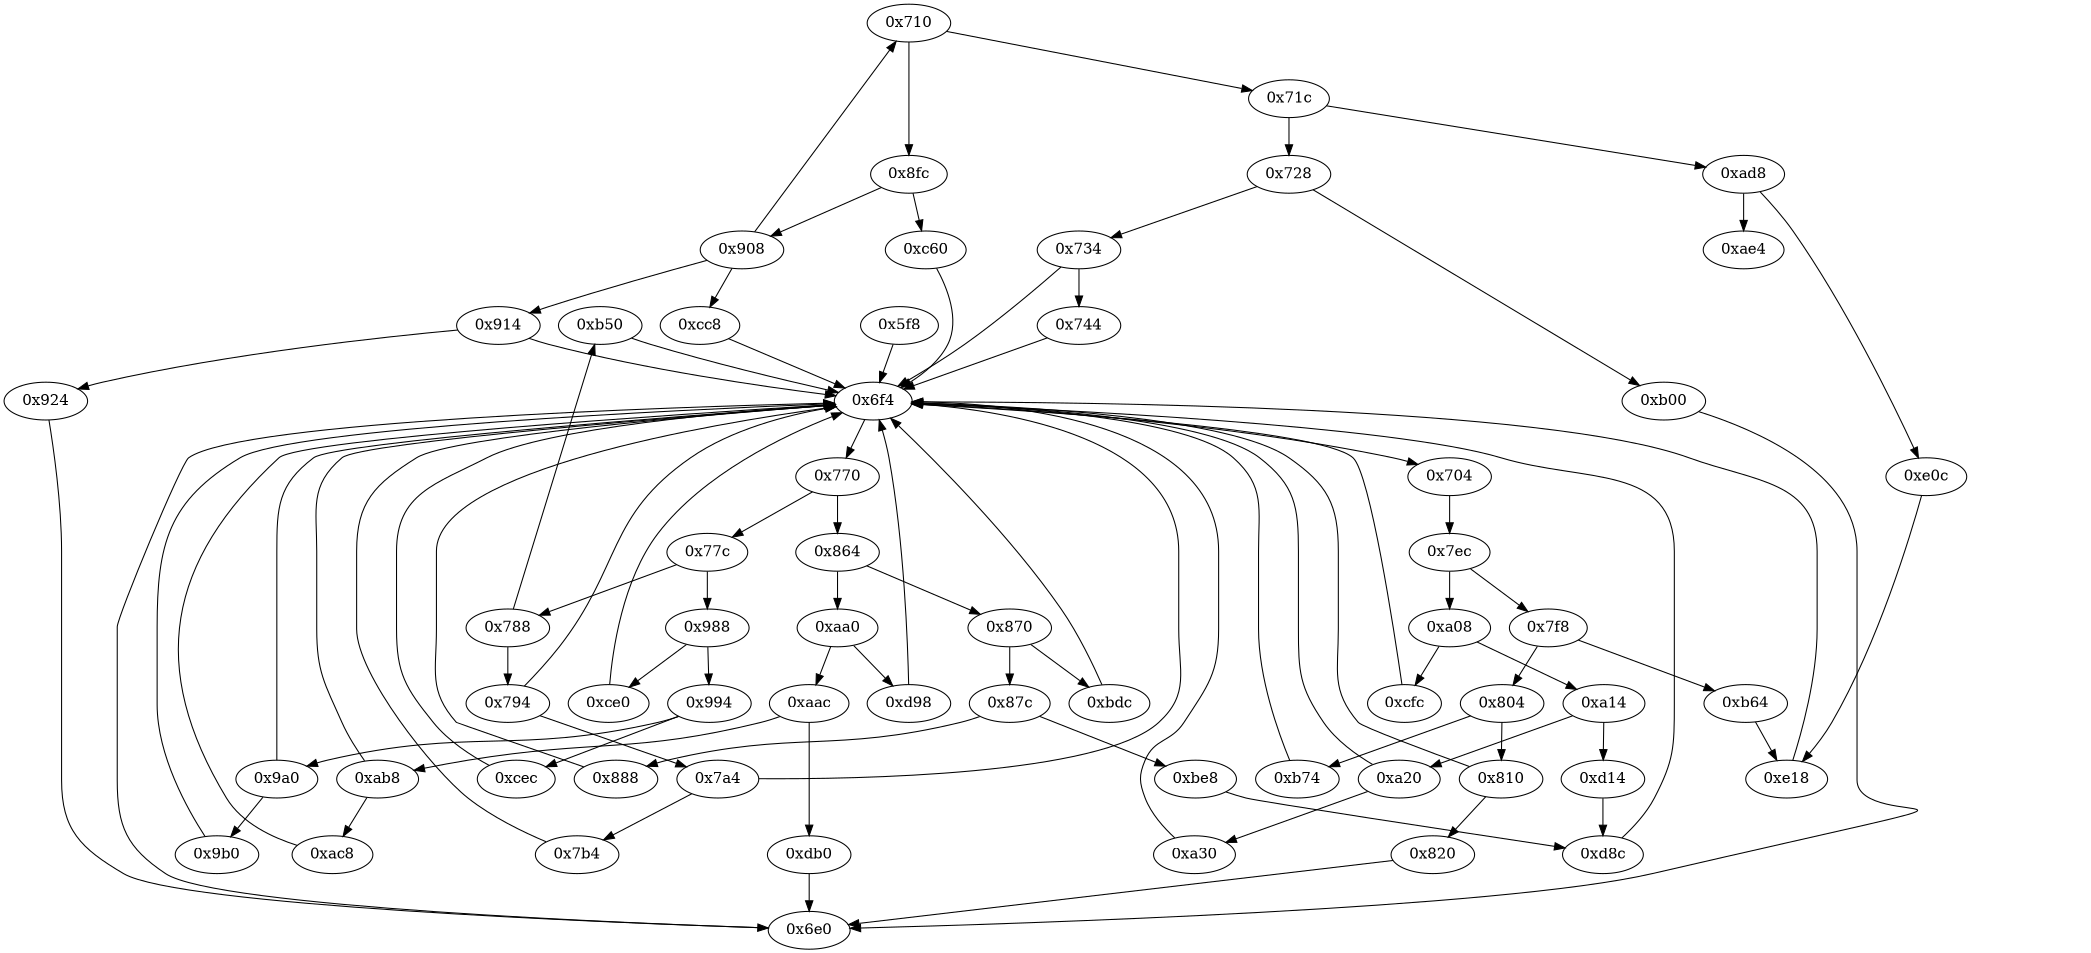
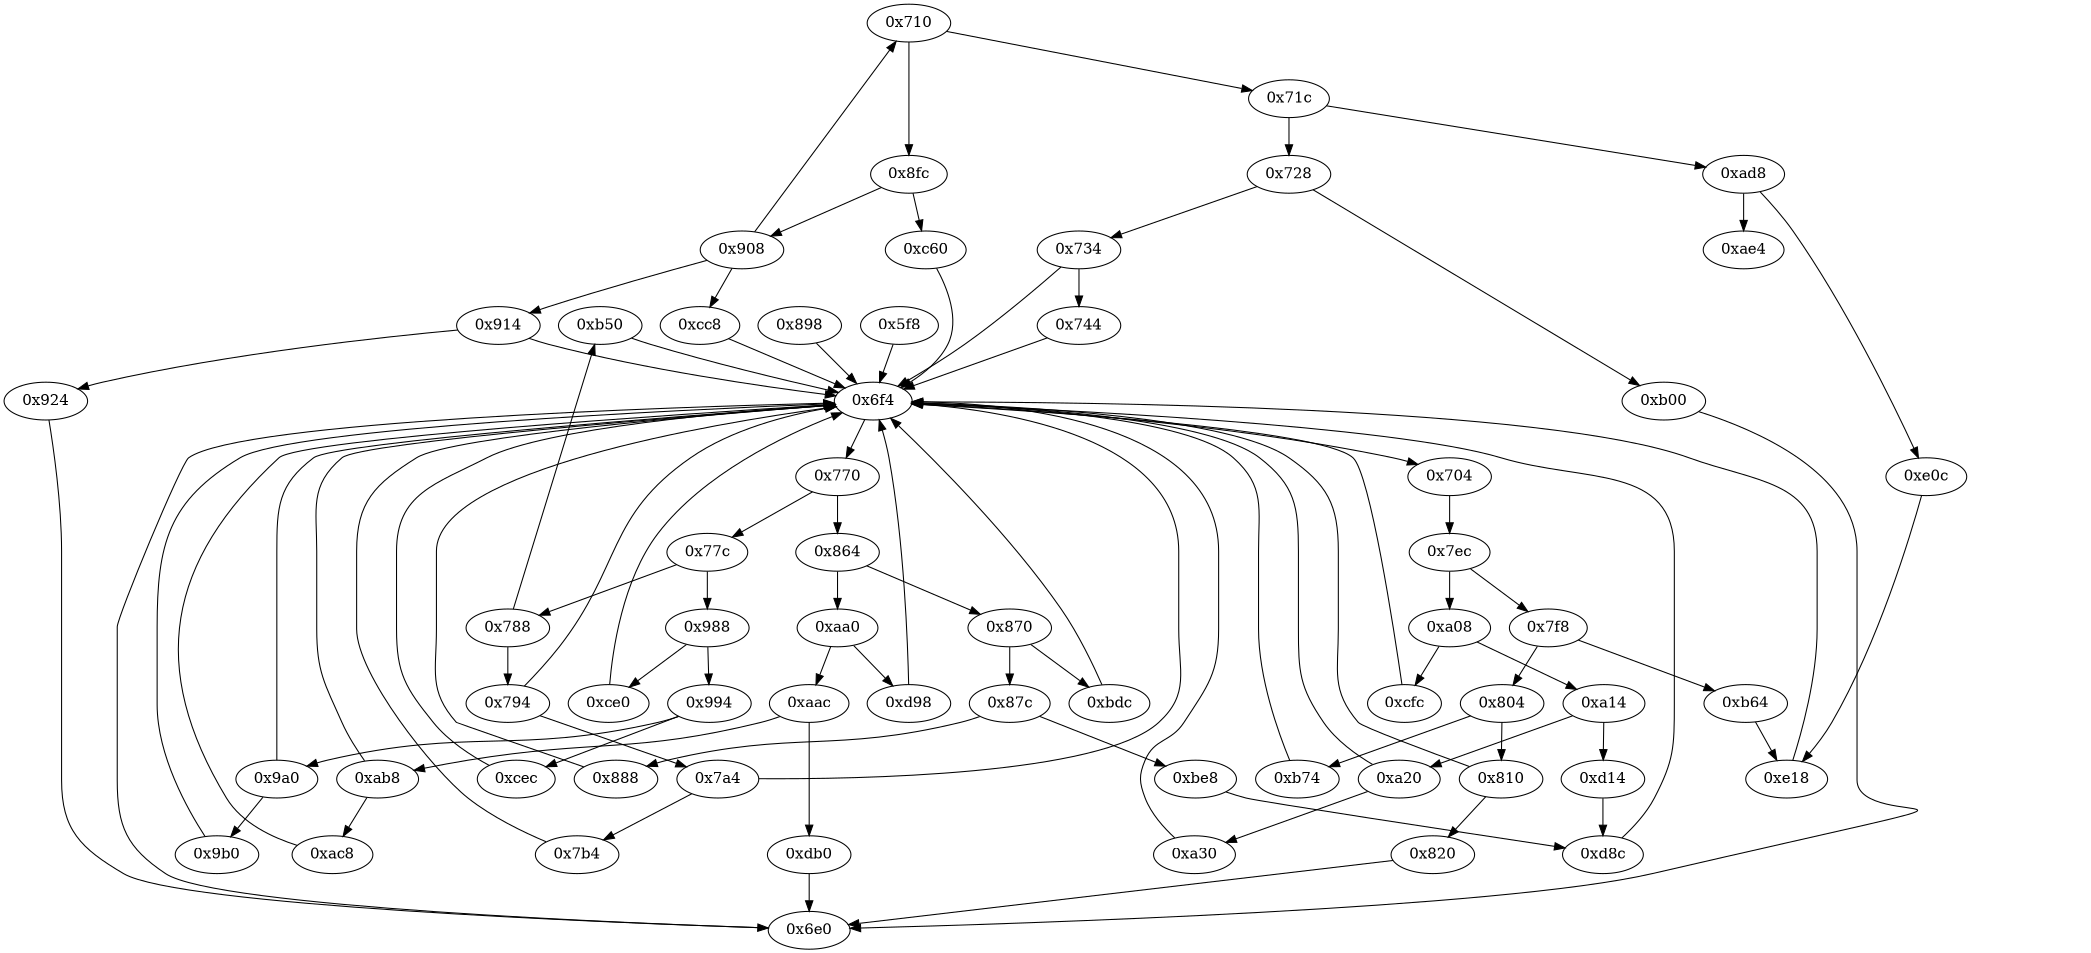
  strict digraph {
    node [opcode="[u'ldr', u'cmp', u'b']"]
    "0xb50" [opcode="[u'ldr', u'ldr', u'bl', u'mov', u'b']"]
    "0x788"
    "0x794" [opcode="[u'ldr', u'cmp', u'mov', u'b']"]
    "0x6f4" [opcode="[u'mov', u'ldr', u'cmp', u'b']"]
    "0x7a4" [opcode="[u'ldr', u'cmp', u'mov', u'b']"]
    "0x770"
    "0x704"
    "0x7b4" [opcode="[u'ldr', u'ldr', u'ldr', u'ldr', u'ldr', u'ldr', u'ldr', u'ldr', u'ldr', u'ldr', u'ldr', u'ldr', u'mov', u'b']"]
    "0xbe8" [opcode="[u'ldr', u'ldr', u'ldr', u'add', u'add', u'sub', u'str', u'ldr', u'ldr', u'ldr', u'add', u'sub', u'sub', u'mul', u'mvn', u'ldr', u'ldr', u'ldr', u'orr', u'cmn', u'mov', u'mov', u'cmp', u'mov', u'mov', u'mov', u'cmn', u'mov', u'mov', u'b']"]
    "0x87c"
    "0x888" [opcode="[u'ldr', u'cmp', u'mov', u'b']"]
    "0xd8c" [opcode="[u'teq', u'mov', u'b']"]
+   "0x898" [opcode="[u'ldr', u'ldr', u'ldr', u'ldr', u'add', u'sub', u'sub', u'mul', u'mvn', u'ldr', u'orr', u'mov', u'cmn', u'mov', u'ldr', u'cmp', u'mov', u'mov', u'mov', u'cmn', u'mov', u'mov', u'teq', u'mov', u'b']"]
    "0x864"
    "0x77c"
    "0x7ec"
    "0xab8" [opcode="[u'ldr', u'cmp', u'mov', u'b']"]
    "0xac8" [opcode="[u'ldr', u'str', u'ldr', u'b']"]
    "0x988"
    "0x994"
    "0xce0" [opcode="[u'ldr', u'mov', u'b']"]
    "0x9a0" [opcode="[u'ldr', u'cmp', u'mov', u'b']"]
    "0xcec" [opcode="[u'ldr', u'ldr', u'ldr', u'b']"]
    "0x9b0" [opcode="[u'ldr', u'mov', u'ldr', u'sub', u'mul', u'mov', u'eor', u'and', u'ldr', u'mov', u'ldr', u'cmp', u'mov', u'teq', u'ldr', u'mov', u'cmp', u'mov', u'mov', u'cmp', u'mov', u'b']"]
    "0xb00" [opcode="[u'ldr', u'ldr', u'bl', u'ldr', u'mov', u'ldr', u'sub', u'mul', u'eor', u'and', u'ldr', u'mov', u'mov', u'ldr', u'ldr', u'cmp', u'mov', u'teq', u'ldr', u'b']"]
    "0x6e0" [opcode="[u'mov', u'cmp', u'mov', u'cmp', u'mov']"]
    "0xaac"
    "0xdb0" [opcode="[u'ldr', u'mov', u'cmp', u'mov', u'mov', u'strb', u'ldr', u'ldr', u'rsb', u'mvn', u'mul', u'eor', u'and', u'ldr', u'mov', u'mov', u'ldr', u'ldr', u'cmp', u'mov', u'teq', u'ldr', u'b']"]
    "0xaa0"
    "0x870"
    "0xd98" [opcode="[u'mov', u'str', u'mov', u'str', u'ldr', u'b']"]
    "0xbdc" [opcode="[u'ldr', u'ldr', u'b']"]
    "0xb64" [opcode="[u'ldrb', u'ldr', u'ldr', u'b']"]
    "0xe18" [opcode="[u'cmp', u'mov', u'b']"]
    "0xd14" [opcode="[u'ldr', u'ldr', u'ldr', u'ldrb', u'ldr', u'cmp', u'mov', u'mov', u'strb', u'ldr', u'ldr', u'ldr', u'sub', u'sub', u'add', u'mul', u'eor', u'and', u'ldr', u'ldr', u'mov', u'mov', u'cmp', u'mov', u'cmp', u'mov', u'mov', u'cmp', u'mov', u'mov']"]
    "0x710"
    "0x8fc"
    "0x71c"
    "0x908"
    "0xc60" [opcode="[u'ldr', u'ldr', u'ldr', u'ldr', u'ldr', u'sub', u'sub', u'add', u'mul', u'mvn', u'ldr', u'orr', u'mov', u'cmn', u'mov', u'ldr', u'cmp', u'mov', u'mov', u'mov', u'cmn', u'mov', u'mov', u'teq', u'mov', u'b']"]
    "0x728"
    "0xad8"
    "0xcc8" [opcode="[u'ldr', u'str', u'ldr', u'str', u'ldr', u'b']"]
    "0x914" [opcode="[u'ldr', u'cmp', u'mov', u'b']"]
    "0x734" [opcode="[u'ldr', u'cmp', u'mov', u'b']"]
    "0xae4" [opcode="[u'ldr', u'cmp', u'mov', u'mov', u'sub', u'pop']"]
    "0xe0c" [opcode="[u'ldrb', u'ldr', u'ldr']"]
    "0x924" [opcode="[u'ldr', u'ldr', u'mov', u'rsb', u'sub', u'str', u'ldr', u'ldr', u'ldr', u'sub', u'sub', u'add', u'mul', u'eor', u'and', u'ldr', u'mov', u'mov', u'ldr', u'ldr', u'cmp', u'mov', u'teq', u'ldr', u'b']"]
    "0x820" [opcode="[u'ldr', u'mov', u'ldr', u'sub', u'mul', u'eor', u'and', u'ldr', u'mov', u'mov', u'ldr', u'ldr', u'cmp', u'mov', u'teq', u'ldr', u'b']"]
    "0x744" [opcode="[u'ldrb', u'ldrb', u'ldr', u'cmp', u'mov', u'mov', u'cmp', u'mov', u'teq', u'mov', u'b']"]
    "0x7f8"
    "0x804"
    "0xb74" [opcode="[u'ldr', u'ldr', u'str', u'ldr', u'ldr', u'ldr', u'sub', u'mov', u'mul', u'mov', u'mvn', u'ldr', u'orr', u'cmp', u'mov', u'cmn', u'mov', u'teq', u'ldr', u'mov', u'cmn', u'mov', u'mov', u'cmp', u'mov', u'b']"]
    "0x810" [opcode="[u'ldr', u'cmp', u'mov', u'b']"]
    "0xa20" [opcode="[u'ldr', u'cmp', u'mov', u'b']"]
    "0xa30" [opcode="[u'ldr', u'str', u'ldr', u'str', u'ldr', u'ldr', u'ldr', u'add', u'sub', u'sub', u'mul', u'mvn', u'ldr', u'orr', u'mov', u'cmn', u'mov', u'ldr', u'cmp', u'mov', u'mov', u'mov', u'cmn', u'mov', u'mov', u'teq', u'mov', u'b']"]
    "0xa08"
    "0xa14"
    "0xcfc" [opcode="[u'ldr', u'ldr', u'mul', u'ldr', u'str', u'b']"]
    "0x5f8" [opcode="[u'push', u'add', u'sub', u'ldr', u'str', u'mvn', u'ldr', u'ldr', u'sub', u'sub', u'add', u'mul', u'mov', u'mvn', u'ldr', u'orr', u'cmn', u'mov', u'mov', u'ldr', u'strb', u'cmp', u'mov', u'strb', u'ldr', u'ldr', u'str', u'ldr', u'str', u'ldr', u'str', u'ldr', u'str', u'ldr', u'ldr', u'str', u'ldr', u'str', u'ldr', u'str', u'ldr', u'ldr', u'ldr', u'str', u'ldr', u'ldr', u'ldr', u'str', u'ldr', u'add', u'str', u'ldr', u'add', u'str', u'str', u'str', u'str', u'b']"]
    "0xb50" -> "0x6f4"
    "0x788" -> "0xb50"
    "0x788" -> "0x794"
    "0x794" -> "0x6f4"
    "0x794" -> "0x7a4"
    "0x6f4" -> "0x770"
    "0x6f4" -> "0x704"
    "0x7a4" -> "0x6f4"
    "0x7a4" -> "0x7b4"
    "0x770" -> "0x864"
    "0x770" -> "0x77c"
    "0x704" -> "0x7ec"
    "0x7b4" -> "0x6f4"
    "0xbe8" -> "0xd8c"
    "0x87c" -> "0xbe8"
    "0x87c" -> "0x888"
    "0x888" -> "0x6f4"
    "0xd8c" -> "0x6f4"
+   "0x898" -> "0x6f4"
    "0x864" -> "0xaa0"
    "0x864" -> "0x870"
    "0x77c" -> "0x788"
    "0x77c" -> "0x988"
    "0x7ec" -> "0x7f8"
    "0x7ec" -> "0xa08"
    "0xab8" -> "0x6f4"
    "0xab8" -> "0xac8"
    "0xac8" -> "0x6f4"
    "0x988" -> "0x994"
    "0x988" -> "0xce0"
    "0x994" -> "0x9a0"
    "0x994" -> "0xcec"
    "0xce0" -> "0x6f4"
    "0x9a0" -> "0x6f4"
    "0x9a0" -> "0x9b0"
    "0xcec" -> "0x6f4"
    "0x9b0" -> "0x6f4"
    "0xb00" -> "0x6e0"
    "0x6e0" -> "0x6f4"
    "0xaac" -> "0xab8"
    "0xaac" -> "0xdb0"
    "0xdb0" -> "0x6e0"
    "0xaa0" -> "0xaac"
    "0xaa0" -> "0xd98"
    "0x870" -> "0x87c"
    "0x870" -> "0xbdc"
    "0xd98" -> "0x6f4"
    "0xbdc" -> "0x6f4"
    "0xb64" -> "0xe18"
    "0xe18" -> "0x6f4"
    "0xd14" -> "0xd8c"
    "0x710" -> "0x8fc"
    "0x710" -> "0x71c"
    "0x8fc" -> "0x908"
    "0x8fc" -> "0xc60"
    "0x71c" -> "0x728"
    "0x71c" -> "0xad8"
    "0x908" -> "0x710"
    "0x908" -> "0xcc8"
    "0x908" -> "0x914"
    "0xc60" -> "0x6f4"
    "0x728" -> "0xb00"
    "0x728" -> "0x734"
    "0xad8" -> "0xae4"
    "0xad8" -> "0xe0c"
    "0xcc8" -> "0x6f4"
    "0x914" -> "0x6f4"
    "0x914" -> "0x924"
    "0x734" -> "0x6f4"
    "0x734" -> "0x744"
    "0xe0c" -> "0xe18"
    "0x924" -> "0x6e0"
    "0x820" -> "0x6e0"
    "0x744" -> "0x6f4"
    "0x7f8" -> "0xb64"
    "0x7f8" -> "0x804"
    "0x804" -> "0xb74"
    "0x804" -> "0x810"
    "0xb74" -> "0x6f4"
    "0x810" -> "0x6f4"
    "0x810" -> "0x820"
    "0xa20" -> "0x6f4"
    "0xa20" -> "0xa30"
    "0xa30" -> "0x6f4"
    "0xa08" -> "0xa14"
    "0xa08" -> "0xcfc"
    "0xa14" -> "0xd14"
    "0xa14" -> "0xa20"
    "0xcfc" -> "0x6f4"
    "0x5f8" -> "0x6f4"
  }
